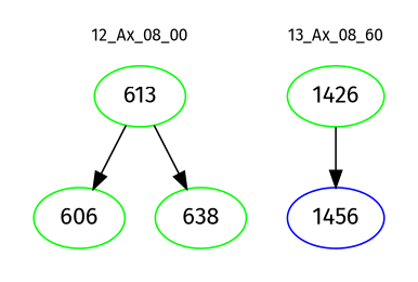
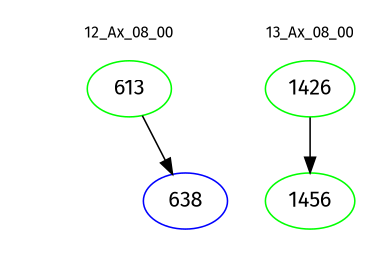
  digraph {
    fontname="Fira Sans"
    node [color=green fontname="Fira Sans"]
    edge [color=black fontname="Fira Sans"]
    n1 [label=613]
-   n2 [label=606]
-   n3 [label=638]
+   n3 [color=blue label=638]
    n4 [label=1426]
-   n5 [color=blue label=1456]
+   n5 [label=1456]
    subgraph cluster_1 {
      color=white
      fontsize=10
      label="12_Ax_08_00"
      n1
-     n2
      n3
    }
    subgraph cluster_2 {
      color=white
      fontsize=10
-     label="13_Ax_08_60"
+     label="13_Ax_08_00"
      n4
      n5
    }
-   n1 -> n2
    n1 -> n3
    n4 -> n5
  }
